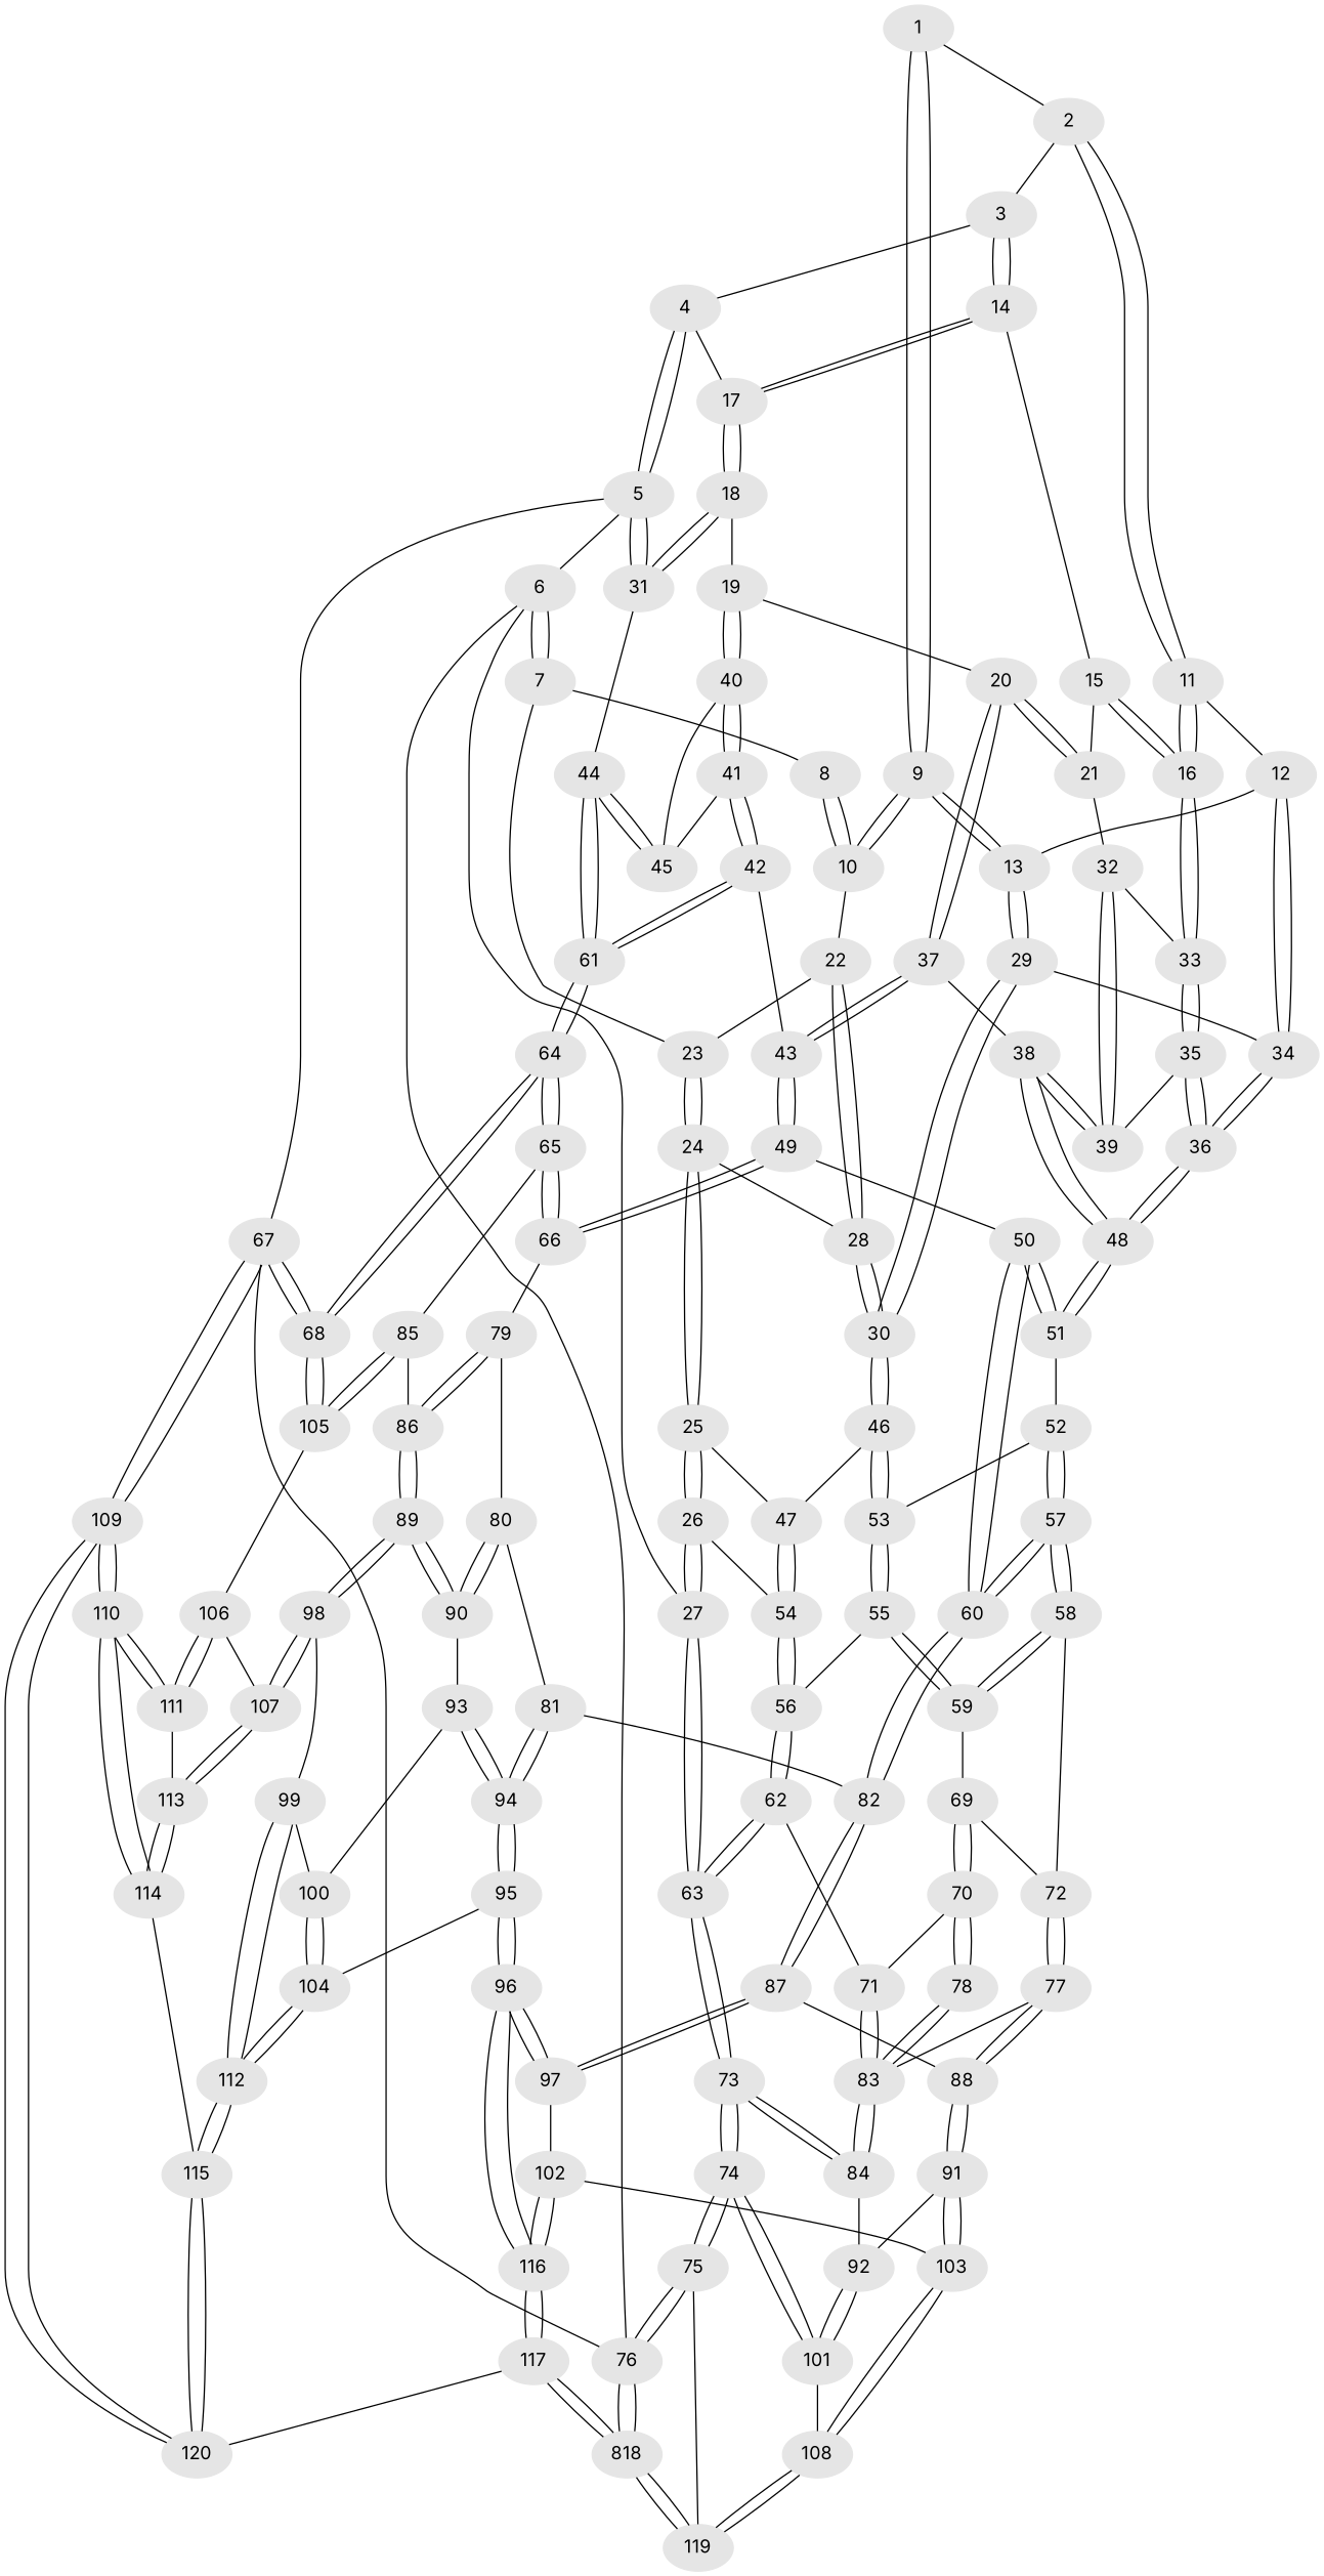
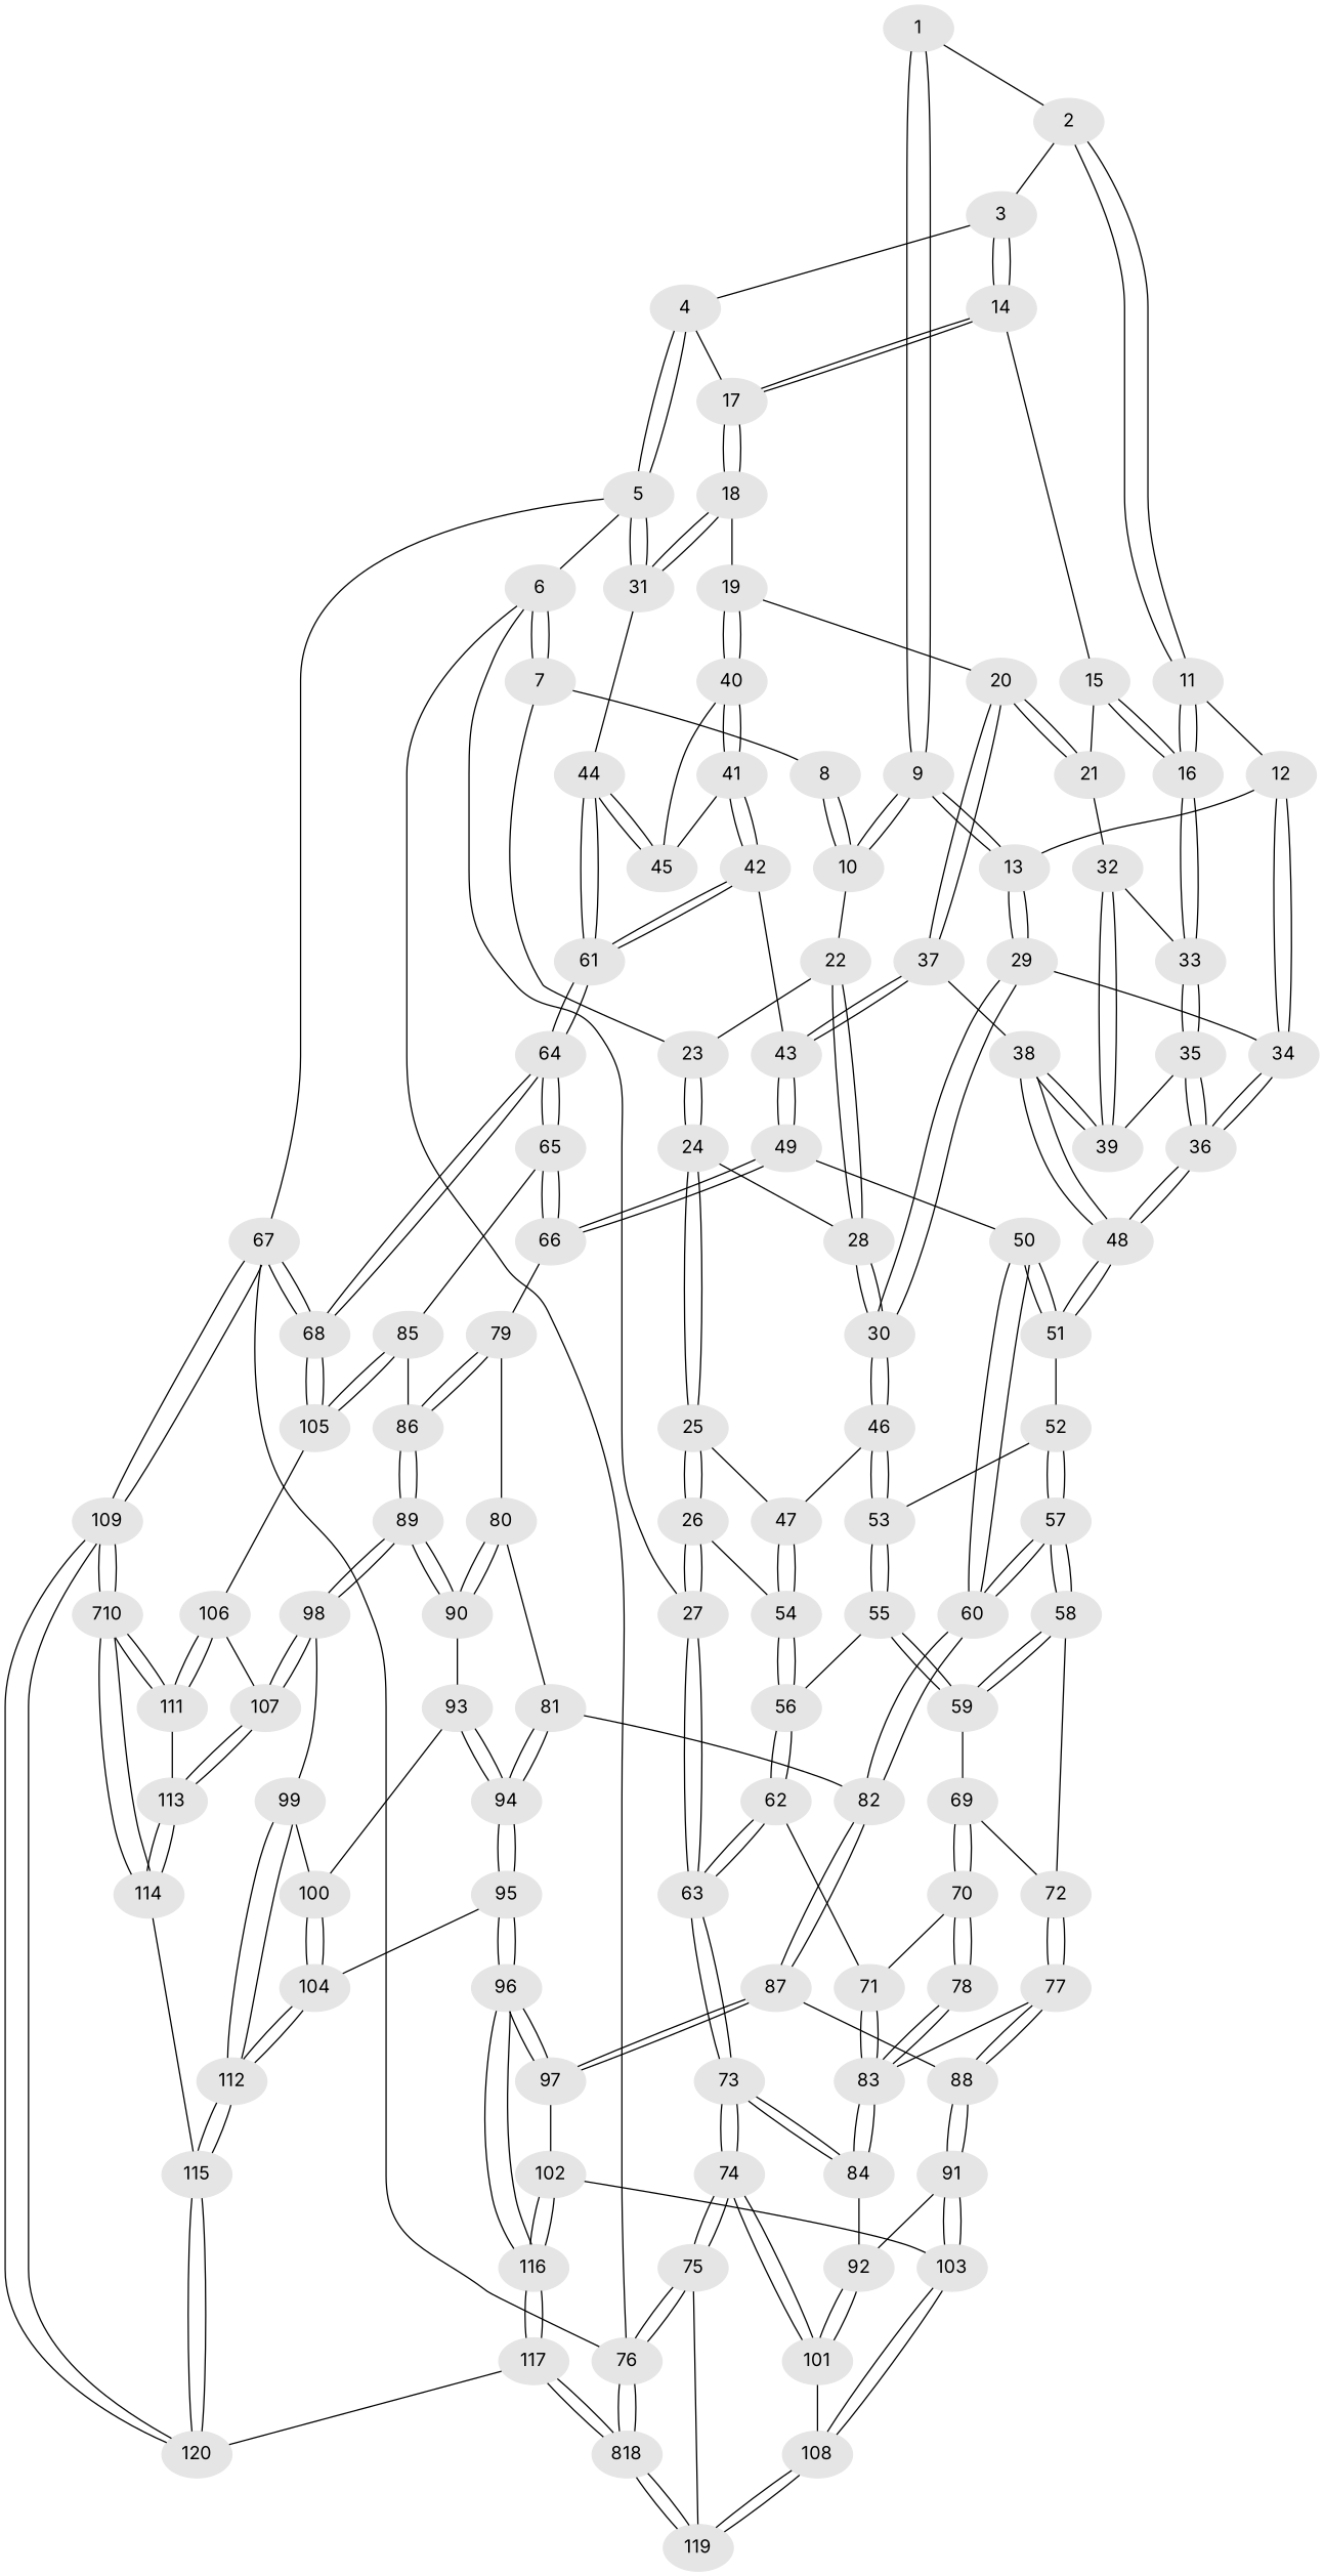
  graph {
    fontname=Inter
    node [color=gray90 fontname=Inter style=filled]
    edge [fontname=Inter]
    1
    2
    9
    3
    11
    10
    13
    4
    14
    12
    16
    5
    17
    15
    6
    31
    67
    18
    7
    27
    76
    44
    68
    109
    8
    23
    63
    n28 [label=818]
    24
    22
    29
    28
    34
    33
    36
    30
    21
    32
    35
    19
    20
    40
    37
    41
    45
    38
    43
    39
    25
    26
    47
    54
    56
    73
    46
    53
    61
    48
    51
    49
    42
    64
    50
    66
    55
    52
    60
    79
    82
    57
    58
    59
    62
    69
    71
    72
    77
    70
    87
    65
    83
    74
    84
    85
    105
    86
    80
-   110
+   110 [label=710]
    120
    106
    78
    88
    75
    101
    92
    119
    108
    91
    81
    90
    89
    94
    93
    95
    97
    98
    102
    103
    99
    107
    100
    104
    96
    116
    112
    117
    113
    115
    111
    114
    1 -- 2
    1 -- 9
    1 -- 9
    2 -- 3
    2 -- 11
    2 -- 11
    9 -- 10
    9 -- 10
    9 -- 13
    9 -- 13
    3 -- 4
    3 -- 14
    3 -- 14
    11 -- 12
    11 -- 16
    11 -- 16
    10 -- 22
    13 -- 29
    13 -- 29
    4 -- 5
    4 -- 5
    4 -- 17
    14 -- 17
    14 -- 17
    14 -- 15
    12 -- 13
    12 -- 34
    12 -- 34
    16 -- 33
    16 -- 33
    5 -- 6
    5 -- 31
    5 -- 31
    5 -- 67
    17 -- 18
    17 -- 18
    15 -- 16
    15 -- 16
    15 -- 21
    6 -- 7
    6 -- 7
    6 -- 27
    6 -- 76
    31 -- 44
    67 -- 76
    67 -- 68
    67 -- 68
    67 -- 109
    67 -- 109
    18 -- 31
    18 -- 31
    18 -- 19
    7 -- 8
    7 -- 23
    27 -- 63
    27 -- 63
    76 -- n28
    76 -- n28
    44 -- 45
    44 -- 45
    44 -- 61
    44 -- 61
    68 -- 105
    68 -- 105
    109 -- 110
    109 -- 110
    109 -- 120
    109 -- 120
    8 -- 10
    8 -- 10
    23 -- 24
    23 -- 24
    63 -- 73
    63 -- 73
    n28 -- 119
    n28 -- 119
    24 -- 28
    24 -- 25
    24 -- 25
    22 -- 23
    22 -- 28
    22 -- 28
    29 -- 34
    29 -- 30
    29 -- 30
    28 -- 30
    28 -- 30
    34 -- 36
    34 -- 36
    33 -- 35
    33 -- 35
    36 -- 48
    36 -- 48
    30 -- 46
    30 -- 46
    21 -- 32
    32 -- 33
    32 -- 39
    32 -- 39
    35 -- 36
    35 -- 36
    35 -- 39
    19 -- 20
    19 -- 40
    19 -- 40
    20 -- 21
    20 -- 21
    20 -- 37
    20 -- 37
    40 -- 41
    40 -- 41
    40 -- 45
    37 -- 38
    37 -- 43
    37 -- 43
    41 -- 45
    41 -- 42
    41 -- 42
    38 -- 39
    38 -- 39
    38 -- 48
    38 -- 48
    43 -- 49
    43 -- 49
    25 -- 26
    25 -- 26
    25 -- 47
    26 -- 27
    26 -- 27
    26 -- 54
    47 -- 54
    47 -- 54
    54 -- 56
    54 -- 56
    56 -- 62
    56 -- 62
    73 -- 74
    73 -- 74
    73 -- 84
    73 -- 84
    46 -- 47
    46 -- 53
    46 -- 53
    53 -- 55
    53 -- 55
    61 -- 64
    61 -- 64
    48 -- 51
    48 -- 51
    51 -- 52
    49 -- 50
    49 -- 66
    49 -- 66
    42 -- 43
    42 -- 61
    42 -- 61
    64 -- 68
    64 -- 68
    64 -- 65
    64 -- 65
    50 -- 51
    50 -- 51
    50 -- 60
    50 -- 60
    66 -- 79
    55 -- 56
    55 -- 59
    55 -- 59
    52 -- 53
    52 -- 57
    52 -- 57
    60 -- 82
    60 -- 82
    79 -- 86
    79 -- 86
    79 -- 80
    82 -- 87
    82 -- 87
    57 -- 60
    57 -- 60
    57 -- 58
    57 -- 58
    58 -- 59
    58 -- 59
    58 -- 72
    59 -- 69
    62 -- 63
    62 -- 63
    62 -- 71
    69 -- 72
    69 -- 70
    69 -- 70
    71 -- 83
    71 -- 83
    72 -- 77
    72 -- 77
    77 -- 83
    77 -- 88
    77 -- 88
    70 -- 71
    70 -- 78
    70 -- 78
    87 -- 88
    87 -- 97
    87 -- 97
    65 -- 66
    65 -- 66
    65 -- 85
    83 -- 84
    83 -- 84
    74 -- 75
    74 -- 75
    74 -- 101
    74 -- 101
    84 -- 92
    85 -- 105
    85 -- 105
    85 -- 86
    105 -- 106
    86 -- 89
    86 -- 89
    80 -- 81
    80 -- 90
    80 -- 90
    110 -- 111
    110 -- 111
    110 -- 114
    110 -- 114
    106 -- 107
    106 -- 111
    106 -- 111
    78 -- 83
    78 -- 83
    88 -- 91
    88 -- 91
    75 -- 76
    75 -- 76
    75 -- 119
    101 -- 108
    92 -- 101
    92 -- 101
    108 -- 119
    108 -- 119
    91 -- 92
    91 -- 103
    91 -- 103
    81 -- 82
    81 -- 94
    81 -- 94
    90 -- 93
    89 -- 90
    89 -- 90
    89 -- 98
    89 -- 98
    94 -- 95
    94 -- 95
    93 -- 94
    93 -- 94
    93 -- 100
    95 -- 104
    95 -- 96
    95 -- 96
    97 -- 102
    98 -- 99
    98 -- 107
    98 -- 107
    102 -- 103
    102 -- 116
    102 -- 116
    103 -- 108
    103 -- 108
    99 -- 100
    99 -- 112
    99 -- 112
    107 -- 113
    107 -- 113
    100 -- 104
    100 -- 104
    104 -- 112
    104 -- 112
    96 -- 97
    96 -- 97
    96 -- 116
    96 -- 116
    116 -- 117
    116 -- 117
    112 -- 115
    112 -- 115
    117 -- n28
    117 -- n28
    117 -- 120
    113 -- 114
    113 -- 114
    115 -- 120
    115 -- 120
    111 -- 113
    114 -- 115
  }
